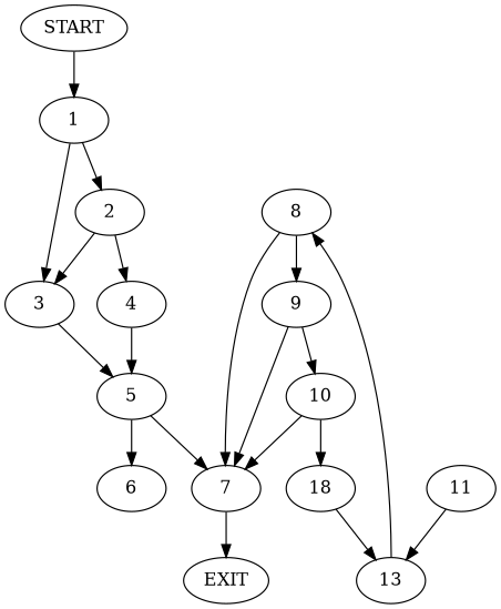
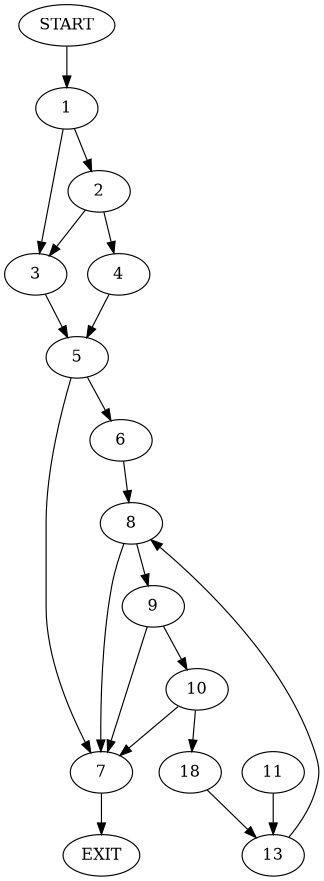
  digraph {
    n1 [label=START]
    1
    2
    3
    n5 [label=EXIT]
    4
    5
    6
    7
    8
    9
    10
    n13 [label=18]
    11
    13
    n1 -> 1
    1 -> 2
    1 -> 3
    2 -> 3
    2 -> 4
    3 -> 5
    4 -> 5
    5 -> 6
    5 -> 7
+   6 -> 8
    7 -> n5
    8 -> 7
    8 -> 9
    9 -> 7
    9 -> 10
    10 -> 7
    10 -> n13
    n13 -> 13
    11 -> 13
    13 -> 8
  }
